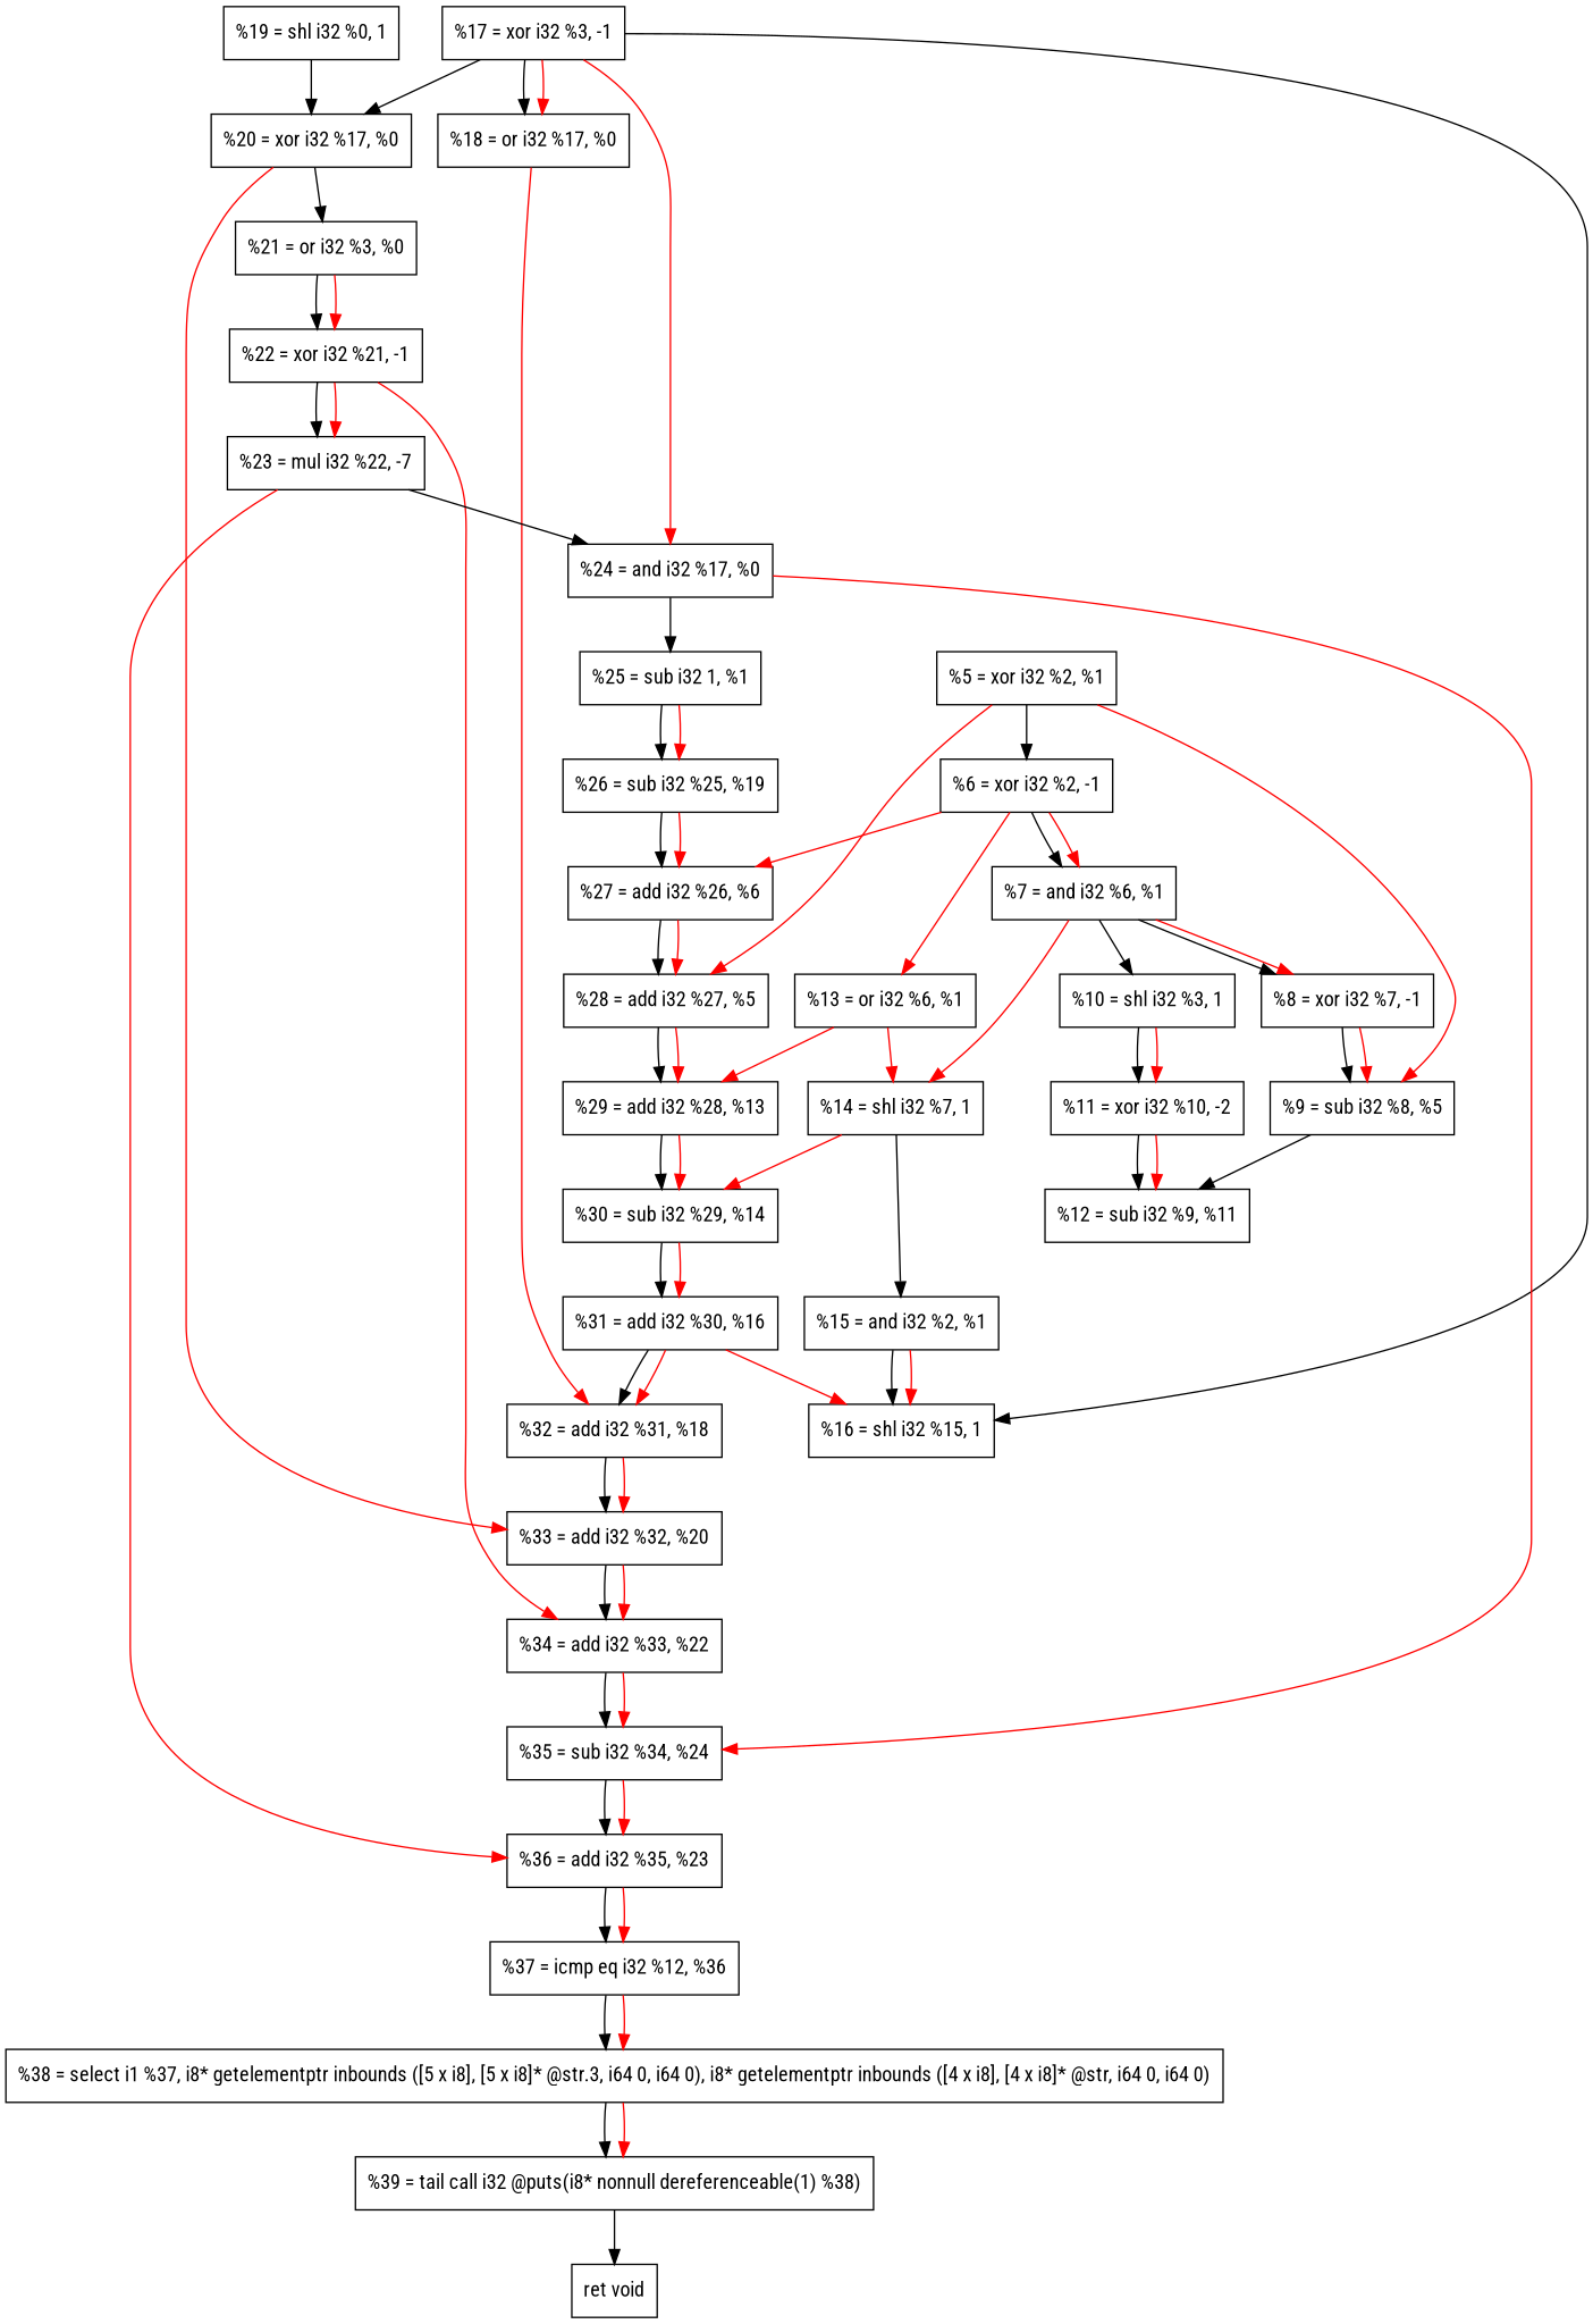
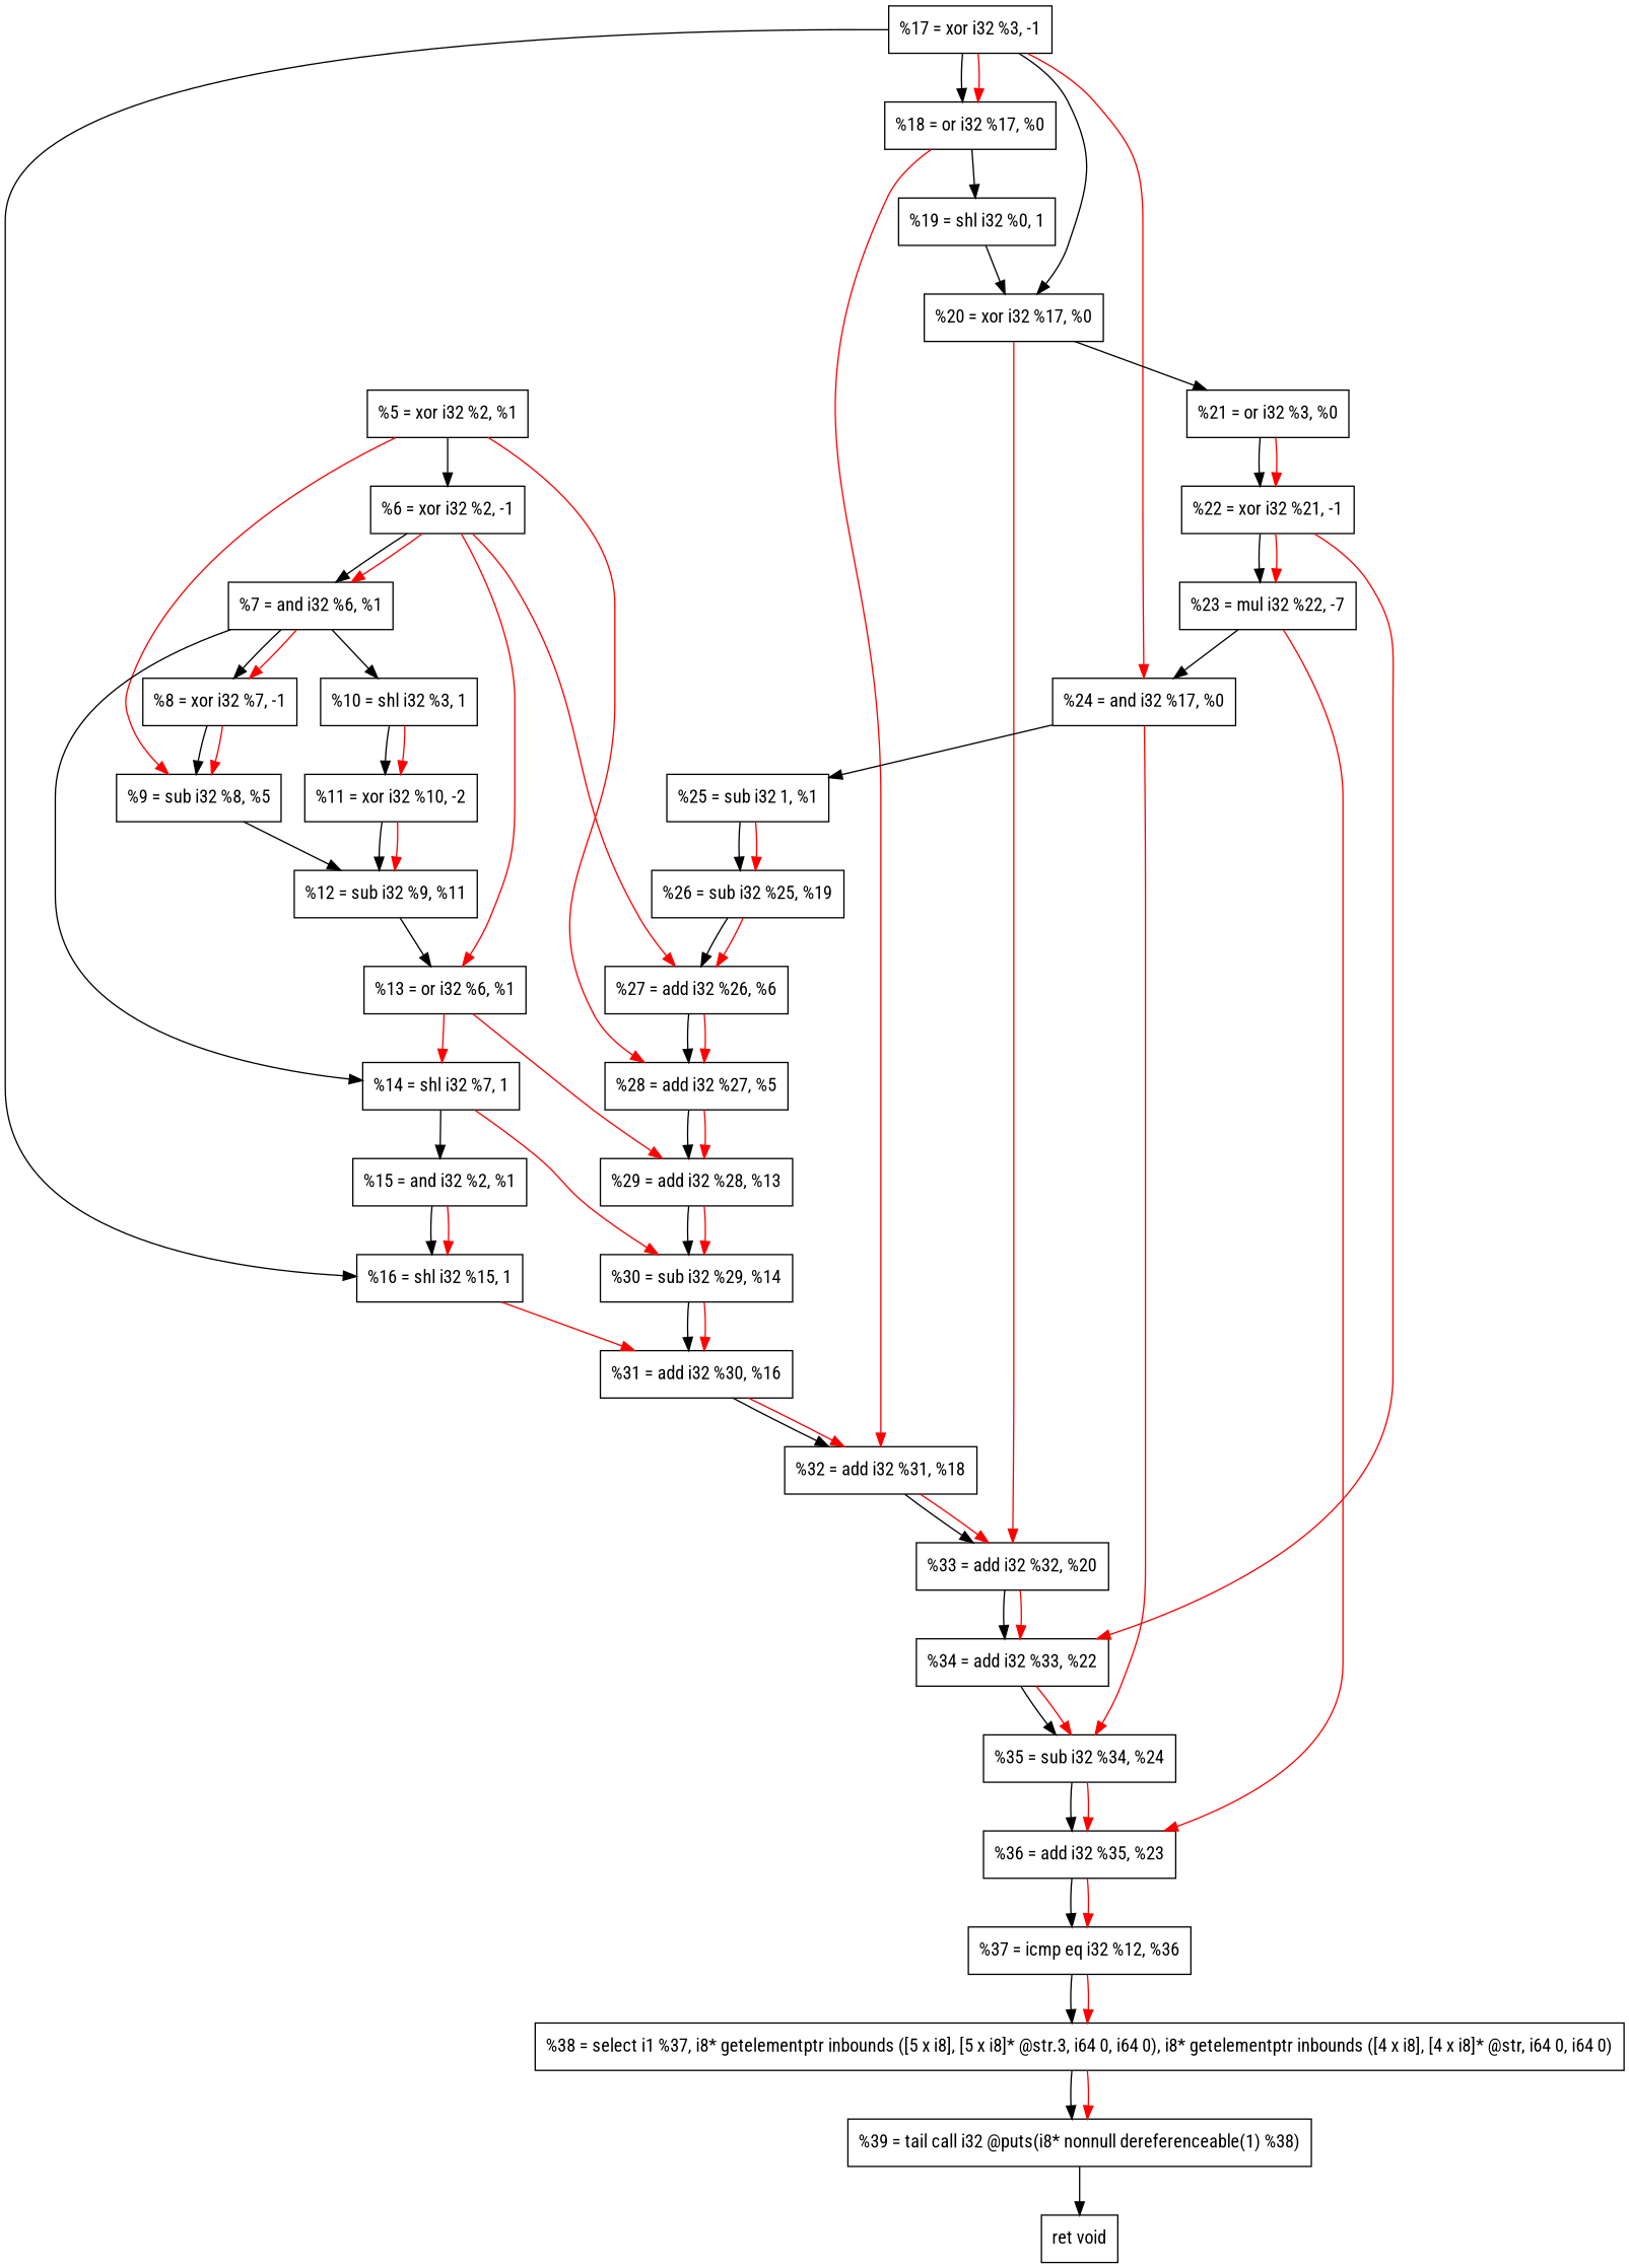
  digraph {
    fontname="Roboto Condensed"
    node [fontname="Roboto Condensed" shape=record]
    edge [fontname="Roboto Condensed" color=red]
    n1 [label="  %5 = xor i32 %2, %1"]
    n2 [label="  %6 = xor i32 %2, -1"]
    n3 [label="  %9 = sub i32 %8, %5"]
    n4 [label="  %28 = add i32 %27, %5"]
    n5 [label="  %7 = and i32 %6, %1"]
    n6 [label="  %13 = or i32 %6, %1"]
    n7 [label="  %27 = add i32 %26, %6"]
    n8 [label="  %12 = sub i32 %9, %11"]
    n9 [label="  %29 = add i32 %28, %13"]
    n10 [label="  %8 = xor i32 %7, -1"]
    n11 [label="  %14 = shl i32 %7, 1"]
    n12 [label="  %10 = shl i32 %3, 1"]
    n13 [label="  %15 = and i32 %2, %1"]
    n14 [label="  %30 = sub i32 %29, %14"]
    n15 [label="  %11 = xor i32 %10, -2"]
    n16 [label="  %37 = icmp eq i32 %12, %36"]
    n17 [label="  %38 = select i1 %37, i8* getelementptr inbounds ([5 x i8], [5 x i8]* @str.3, i64 0, i64 0), i8* getelementptr inbounds ([4 x i8], [4 x i8]* @str, i64 0, i64 0)"]
    n18 [label="  %16 = shl i32 %15, 1"]
    n19 [label="  %31 = add i32 %30, %16"]
    n20 [label="  %17 = xor i32 %3, -1"]
    n21 [label="  %18 = or i32 %17, %0"]
    n22 [label="  %20 = xor i32 %17, %0"]
    n23 [label="  %24 = and i32 %17, %0"]
    n24 [label="  %32 = add i32 %31, %18"]
    n25 [label="  %19 = shl i32 %0, 1"]
    n26 [label="  %21 = or i32 %3, %0"]
    n27 [label="  %33 = add i32 %32, %20"]
    n28 [label="  %25 = sub i32 1, %1"]
    n29 [label="  %35 = sub i32 %34, %24"]
    n30 [label="  %26 = sub i32 %25, %19"]
    n31 [label="  %22 = xor i32 %21, -1"]
    n32 [label="  %34 = add i32 %33, %22"]
    n33 [label="%23 = mul i32 %22, -7"]
    n34 [label="  %36 = add i32 %35, %23"]
    n35 [label="  %39 = tail call i32 @puts(i8* nonnull dereferenceable(1) %38)"]
    n36 [label="  ret void"]
    n1 -> n2 [color=""]
    n1 -> n3
    n1 -> n4
    n2 -> n5 [color=""]
    n2 -> n5
    n2 -> n6
    n2 -> n7
    n3 -> n8 [color=black]
    n4 -> n9 [color=""]
    n4 -> n9
    n5 -> n10 [color=""]
    n5 -> n10
-   n5 -> n11
+   n5 -> n11 [color=black]
    n5 -> n12 [color=""]
    n6 -> n9
    n6 -> n11
    n7 -> n4 [color=""]
    n7 -> n4
+   n8 -> n6 [color=""]
    n9 -> n14 [color=""]
    n9 -> n14
    n10 -> n3 [color=""]
    n10 -> n3
    n11 -> n13 [color=""]
    n11 -> n14
    n12 -> n15 [color=""]
    n12 -> n15
    n13 -> n18 [color=""]
    n13 -> n18
    n14 -> n19 [color=""]
    n14 -> n19
    n15 -> n8 [color=""]
    n15 -> n8
    n16 -> n17 [color=""]
    n16 -> n17
    n17 -> n35 [color=""]
    n17 -> n35
-   n19 -> n18
+   n18 -> n19
    n19 -> n24 [color=""]
    n19 -> n24
    n20 -> n18 [color=""]
    n20 -> n21 [color=""]
    n20 -> n21
    n20 -> n22 [color=black]
    n20 -> n23
    n21 -> n24
+   n21 -> n25 [color=""]
    n22 -> n26 [color=""]
    n22 -> n27
    n23 -> n28 [color=""]
    n23 -> n29
    n24 -> n27 [color=""]
    n24 -> n27
    n25 -> n22 [color=""]
    n26 -> n31 [color=""]
    n26 -> n31
    n27 -> n32 [color=""]
    n27 -> n32
    n28 -> n30 [color=""]
    n28 -> n30
    n29 -> n34 [color=""]
    n29 -> n34
    n30 -> n7 [color=""]
    n30 -> n7
    n31 -> n32
    n31 -> n33 [color=""]
    n31 -> n33
    n32 -> n29 [color=""]
    n32 -> n29
    n33 -> n23 [color=""]
    n33 -> n34
    n34 -> n16 [color=""]
    n34 -> n16
    n35 -> n36 [color=""]
  }
